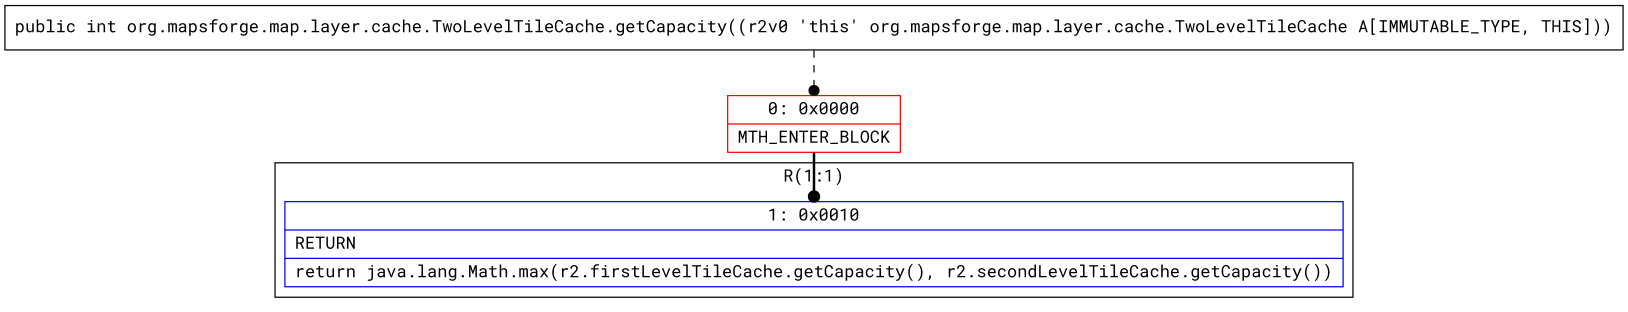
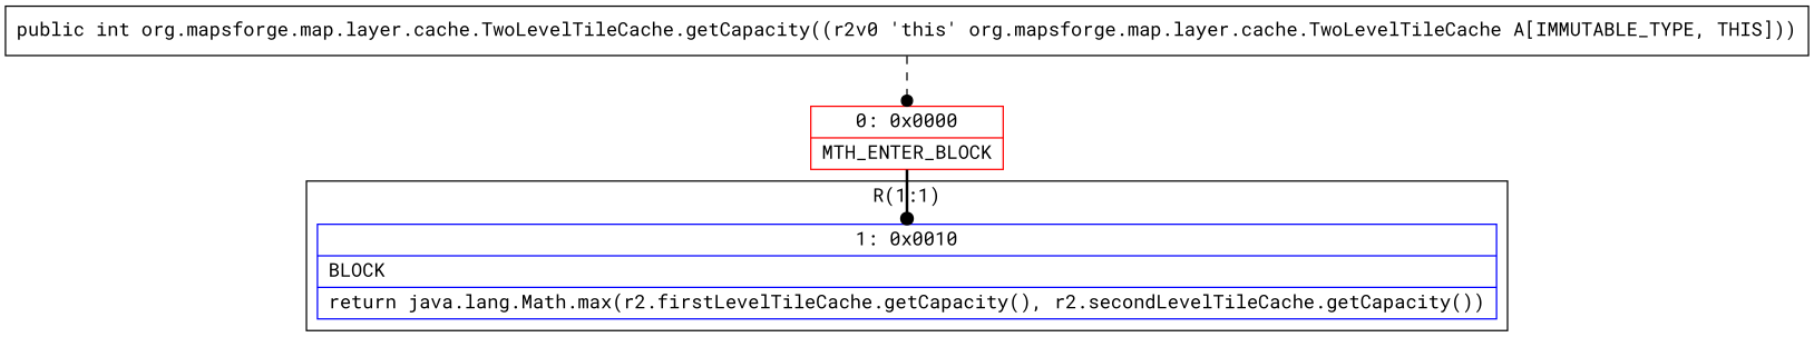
  digraph {
    fontname="Roboto Mono"
    node [shape=record fontname="Roboto Mono"]
    edge [arrowhead=dot fontname="Roboto Mono"]
-   n1 [color=blue label="{1\:\ 0x0010|RETURN\l|return java.lang.Math.max(r2.firstLevelTileCache.getCapacity(), r2.secondLevelTileCache.getCapacity())\l}"]
+   n1 [color=blue label="{1\:\ 0x0010|BLOCK\l|return java.lang.Math.max(r2.firstLevelTileCache.getCapacity(), r2.secondLevelTileCache.getCapacity())\l}"]
    n2 [color=red label="{0\:\ 0x0000|MTH_ENTER_BLOCK\l}"]
    n3 [label="{public int org.mapsforge.map.layer.cache.TwoLevelTileCache.getCapacity((r2v0 'this' org.mapsforge.map.layer.cache.TwoLevelTileCache A[IMMUTABLE_TYPE, THIS])) }"]
    subgraph cluster_1 {
      label="R(1:1)"
      n1
    }
    n2 -> n1 [style=bold]
    n3 -> n2 [style=dashed]
  }
